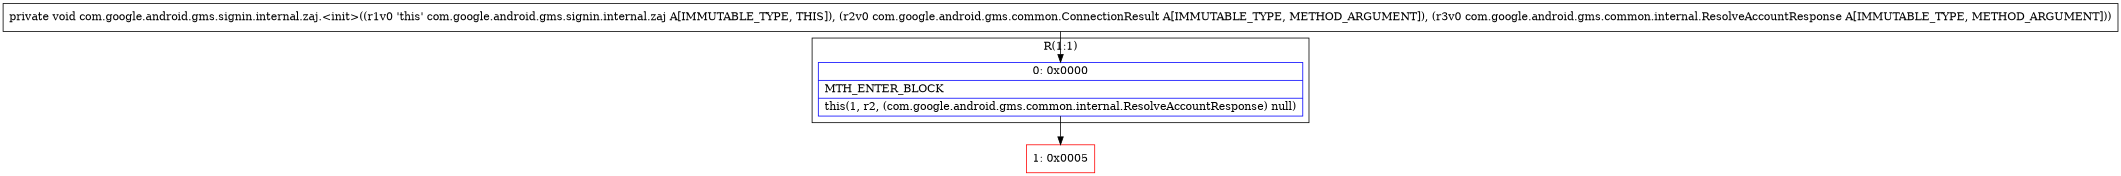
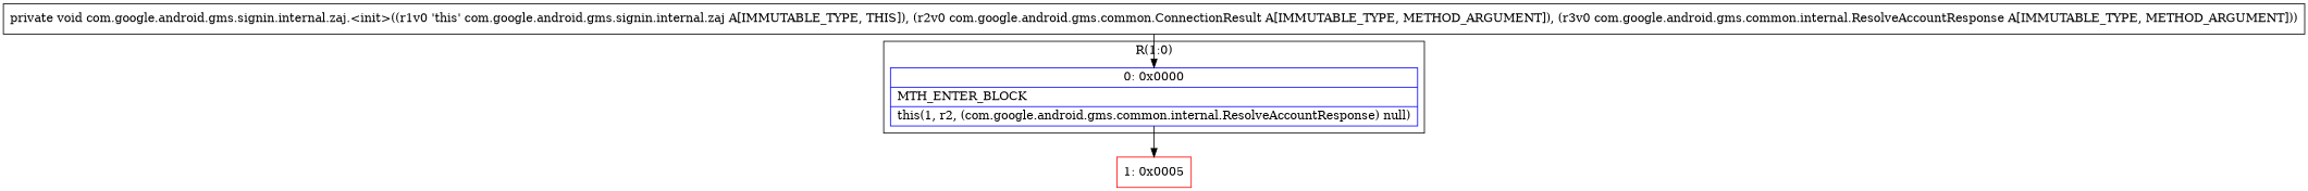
  digraph {
    node [shape=record]
    n1 [color=blue label="{0\:\ 0x0000|MTH_ENTER_BLOCK\l|this(1, r2, (com.google.android.gms.common.internal.ResolveAccountResponse) null)\l}"]
    n2 [color=red label="{1\:\ 0x0005}"]
    n3 [label="{private void com.google.android.gms.signin.internal.zaj.\<init\>((r1v0 'this' com.google.android.gms.signin.internal.zaj A[IMMUTABLE_TYPE, THIS]), (r2v0 com.google.android.gms.common.ConnectionResult A[IMMUTABLE_TYPE, METHOD_ARGUMENT]), (r3v0 com.google.android.gms.common.internal.ResolveAccountResponse A[IMMUTABLE_TYPE, METHOD_ARGUMENT])) }"]
    subgraph cluster_1 {
-     label="R(1:1)"
+     label="R(1:0)"
      n1
    }
    n1 -> n2
    n3 -> n1
  }
